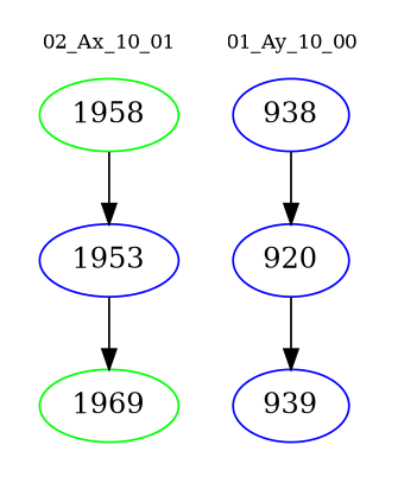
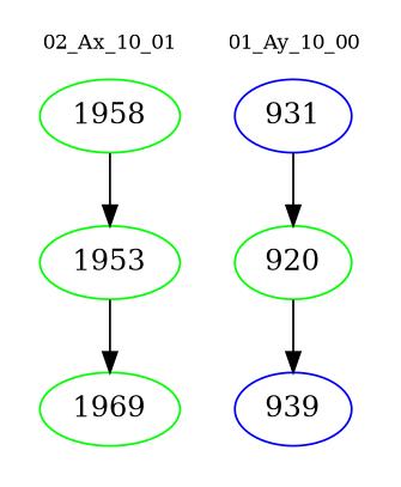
  digraph {
    node [color=green]
    edge [color=black]
    n1 [label=1958]
-   n2 [color=blue label=1953]
+   n2 [label=1953]
    n3 [label=1969]
-   n4 [color=blue label=938]
-   n5 [color=blue label=920]
+   n4 [color=blue label=931]
+   n5 [label=920]
    n6 [color=blue label=939]
    subgraph cluster_1 {
      color=white
      fontsize=10
      label="02_Ax_10_01"
      n1
      n2
      n3
    }
    subgraph cluster_2 {
      color=white
      fontsize=10
      label="01_Ay_10_00"
      n4
      n5
      n6
    }
    n1 -> n2
    n2 -> n3
    n4 -> n5
    n5 -> n6
  }
